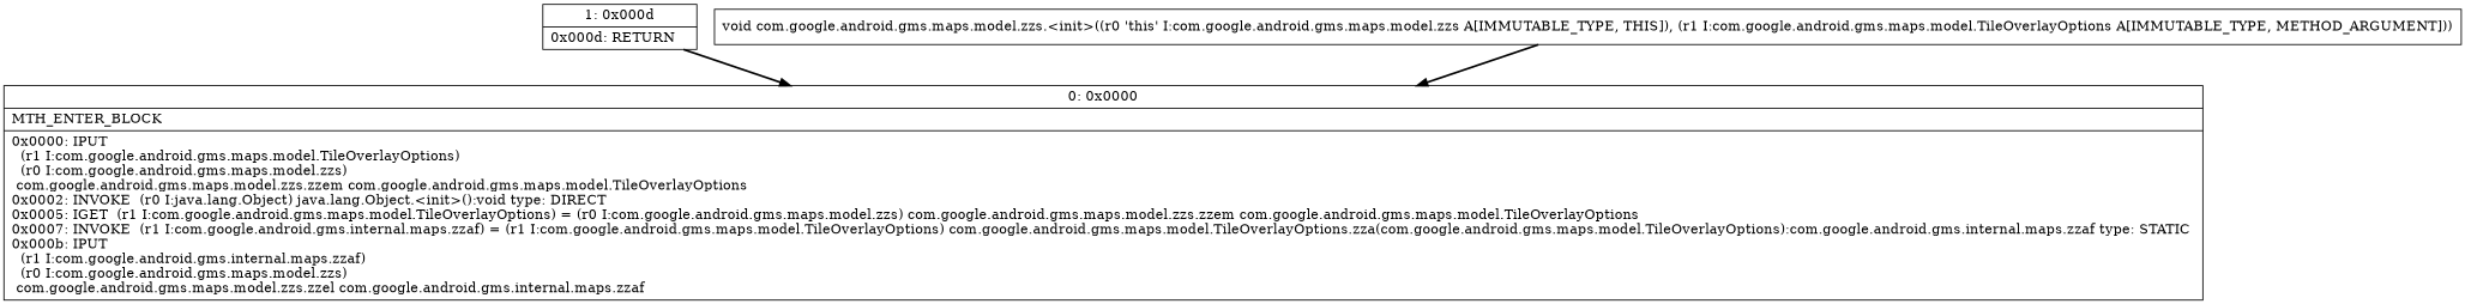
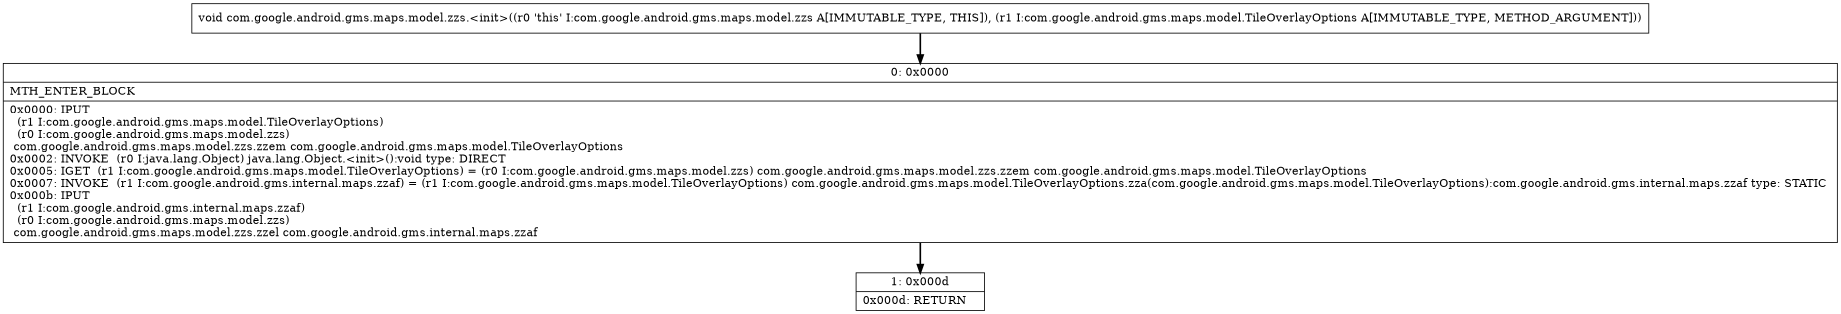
  digraph {
    node [shape=record]
    edge [style=bold]
    n1 [label="{0\:\ 0x0000|MTH_ENTER_BLOCK\l|0x0000: IPUT  \l  (r1 I:com.google.android.gms.maps.model.TileOverlayOptions)\l  (r0 I:com.google.android.gms.maps.model.zzs)\l com.google.android.gms.maps.model.zzs.zzem com.google.android.gms.maps.model.TileOverlayOptions \l0x0002: INVOKE  (r0 I:java.lang.Object) java.lang.Object.\<init\>():void type: DIRECT \l0x0005: IGET  (r1 I:com.google.android.gms.maps.model.TileOverlayOptions) = (r0 I:com.google.android.gms.maps.model.zzs) com.google.android.gms.maps.model.zzs.zzem com.google.android.gms.maps.model.TileOverlayOptions \l0x0007: INVOKE  (r1 I:com.google.android.gms.internal.maps.zzaf) = (r1 I:com.google.android.gms.maps.model.TileOverlayOptions) com.google.android.gms.maps.model.TileOverlayOptions.zza(com.google.android.gms.maps.model.TileOverlayOptions):com.google.android.gms.internal.maps.zzaf type: STATIC \l0x000b: IPUT  \l  (r1 I:com.google.android.gms.internal.maps.zzaf)\l  (r0 I:com.google.android.gms.maps.model.zzs)\l com.google.android.gms.maps.model.zzs.zzel com.google.android.gms.internal.maps.zzaf \l}"]
    n2 [label="{1\:\ 0x000d|0x000d: RETURN   \l}"]
    n3 [label="{void com.google.android.gms.maps.model.zzs.\<init\>((r0 'this' I:com.google.android.gms.maps.model.zzs A[IMMUTABLE_TYPE, THIS]), (r1 I:com.google.android.gms.maps.model.TileOverlayOptions A[IMMUTABLE_TYPE, METHOD_ARGUMENT])) }"]
-   n2 -> n1
+   n1 -> n2
    n3 -> n1
  }
